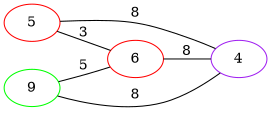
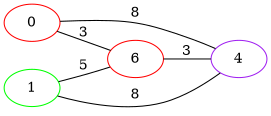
  graph {
    rankdir=LR
    node [color=red weight=1]
    n1 [label=6]
-   0 [label=5]
+   0
    4 [color=purple weight=4]
-   1 [color=green weight=2 label=9]
-   n1 -- 4 [label=8]
+   1 [color=green weight=2]
+   n1 -- 4 [label=3]
    0 -- n1 [label=3]
    0 -- 4 [label=8]
    1 -- n1 [label=5]
    1 -- 4 [label=8]
  }
